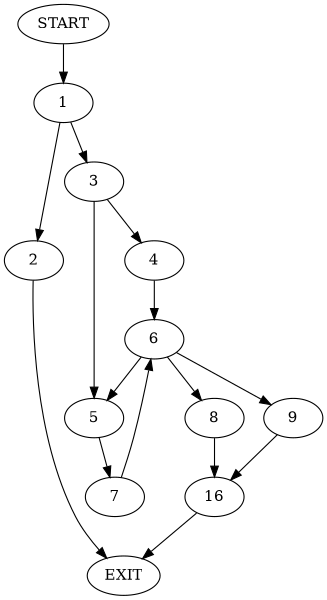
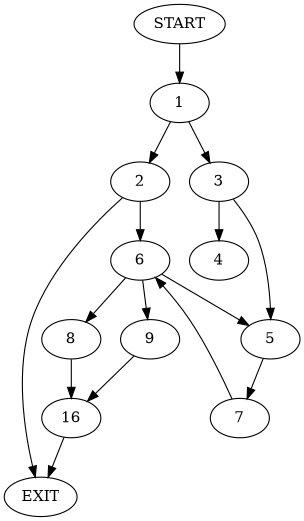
  digraph {
    n1 [label=START]
    1
    2
    3
    n5 [label=EXIT]
    4
    5
    6
    7
    8
    9
    n12 [label=16]
    n1 -> 1
    1 -> 2
    1 -> 3
    2 -> n5
    3 -> 4
    3 -> 5
-   4 -> 6
+   2 -> 6
    5 -> 7
    6 -> 5
    6 -> 8
    6 -> 9
    7 -> 6
    8 -> n12
    9 -> n12
    n12 -> n5
  }
